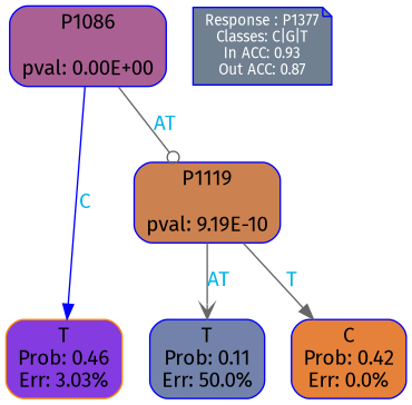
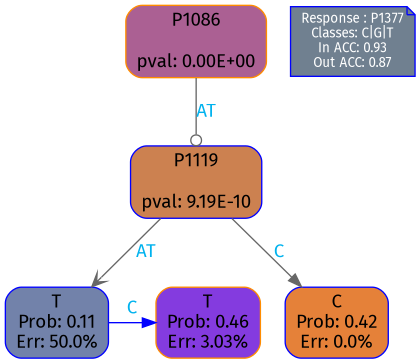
  digraph {
    fontname="Fira Sans"
    ranksep=equally
    splines=polylines
    node [color=blue fontname="Fira Sans" shape=box style="filled, rounded"]
    edge [arrowhead=normal color=gray40 fontcolor=deepskyblue2 fontname="Fira Sans"]
    n1 [fillcolor="#7282aa" label="T\nProb: 0.11\nErr: 50.0%"]
    n2 [fillcolor="#e58139" label="C\nProb: 0.42\nErr: 0.0%"]
    n3 [color=darkorange fillcolor="#843bdf" label="T\nProb: 0.46\nErr: 3.03%"]
    n4 [align=left fillcolor=slategray fontcolor=white fontsize=10 label="Response : P1377\nClasses: C|G|T\nIn ACC: 0.93\nOut ACC: 0.87\n" shape=note style=filled]
-   n5 [fillcolor="#ab6093" label="P1086\n\npval: 0.00E+00"]
+   n5 [color=darkorange fillcolor="#ab6093" label="P1086\n\npval: 0.00E+00"]
    n6 [fillcolor="#cc8150" label="P1119\n\npval: 9.19E-10"]
    subgraph sub_1 {
      rank=same
      n1
      n2
      n3
    }
    subgraph sub_2 {
      rank=same
      n4
      n5
    }
-   n5 -> n3 [color=blue label=C]
+   n1 -> n3 [color=blue label=C]
    n5 -> n6 [arrowhead=odot label=AT]
    n6 -> n1 [arrowhead=vee label=AT]
-   n6 -> n2 [label=T]
+   n6 -> n2 [label=C]
  }
